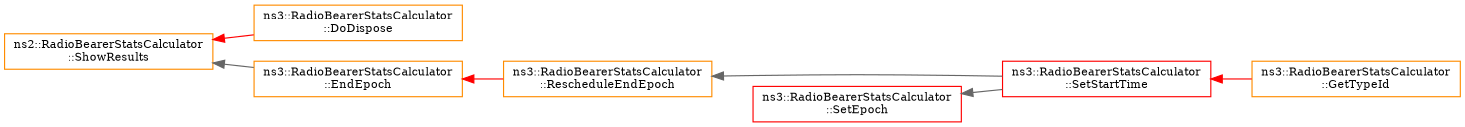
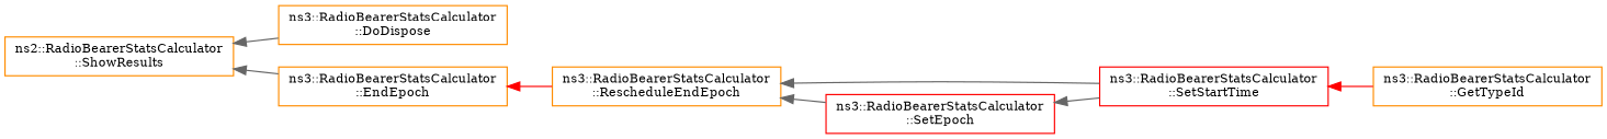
  digraph {
    fontname="DejaVu Serif"
    rankdir=LR
    node [color=darkorange fillcolor=white fontname="DejaVu Serif" fontsize=10 shape=record style=filled]
    edge [color=gray40 dir=back fontname="DejaVu Serif" fontsize=10 labelfontname=Helvetica labelfontsize=10 style=solid]
    n1 [height=0.2 label="ns2::RadioBearerStatsCalculator\l::ShowResults" width=0.4]
    n2 [height=0.2 label="ns3::RadioBearerStatsCalculator\l::DoDispose" width=0.4]
    n3 [height=0.2 label="ns3::RadioBearerStatsCalculator\l::EndEpoch" width=0.4]
    n4 [height=0.2 label="ns3::RadioBearerStatsCalculator\l::RescheduleEndEpoch" width=0.4]
    n5 [color=red height=0.2 label="ns3::RadioBearerStatsCalculator\l::SetStartTime" width=0.4]
    n6 [color=red height=0.2 label="ns3::RadioBearerStatsCalculator\l::SetEpoch" width=0.4]
    n7 [height=0.2 label="ns3::RadioBearerStatsCalculator\l::GetTypeId" width=0.4]
-   n1 -> n2 [color=red]
+   n1 -> n2
    n1 -> n3
    n3 -> n4 [color=red]
    n4 -> n5
+   n4 -> n6
    n5 -> n7 [color=red]
    n6 -> n5
  }
